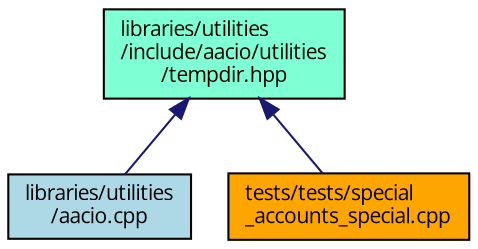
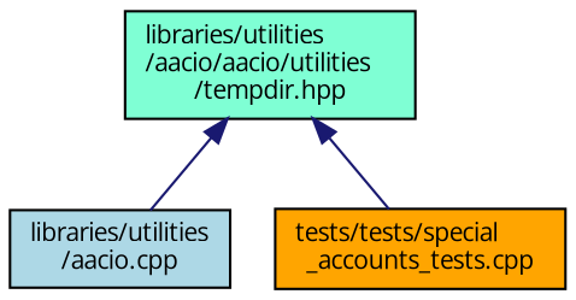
  digraph {
    fontname="Open Sans"
    node [color=black fontname="Open Sans" fontsize=10 shape=record style=filled]
    edge [color=midnightblue dir=back fontname="Open Sans" fontsize=10 labelfontname=Helvetica labelfontsize=10 style=solid]
-   n1 [fillcolor=aquamarine fontcolor=black height=0.2 label="libraries/utilities\l/include/aacio/utilities\l/tempdir.hpp" width=0.4]
+   n1 [fillcolor=aquamarine fontcolor=black height=0.2 label="libraries/utilities\l/aacio/aacio/utilities\l/tempdir.hpp" width=0.4]
    n2 [fillcolor=lightblue height=0.2 label="libraries/utilities\l/aacio.cpp" width=0.4]
-   n3 [fillcolor=orange height=0.2 label="tests/tests/special\l_accounts_special.cpp" width=0.4]
+   n3 [fillcolor=orange height=0.2 label="tests/tests/special\l_accounts_tests.cpp" width=0.4]
    n1 -> n2
    n1 -> n3
  }
